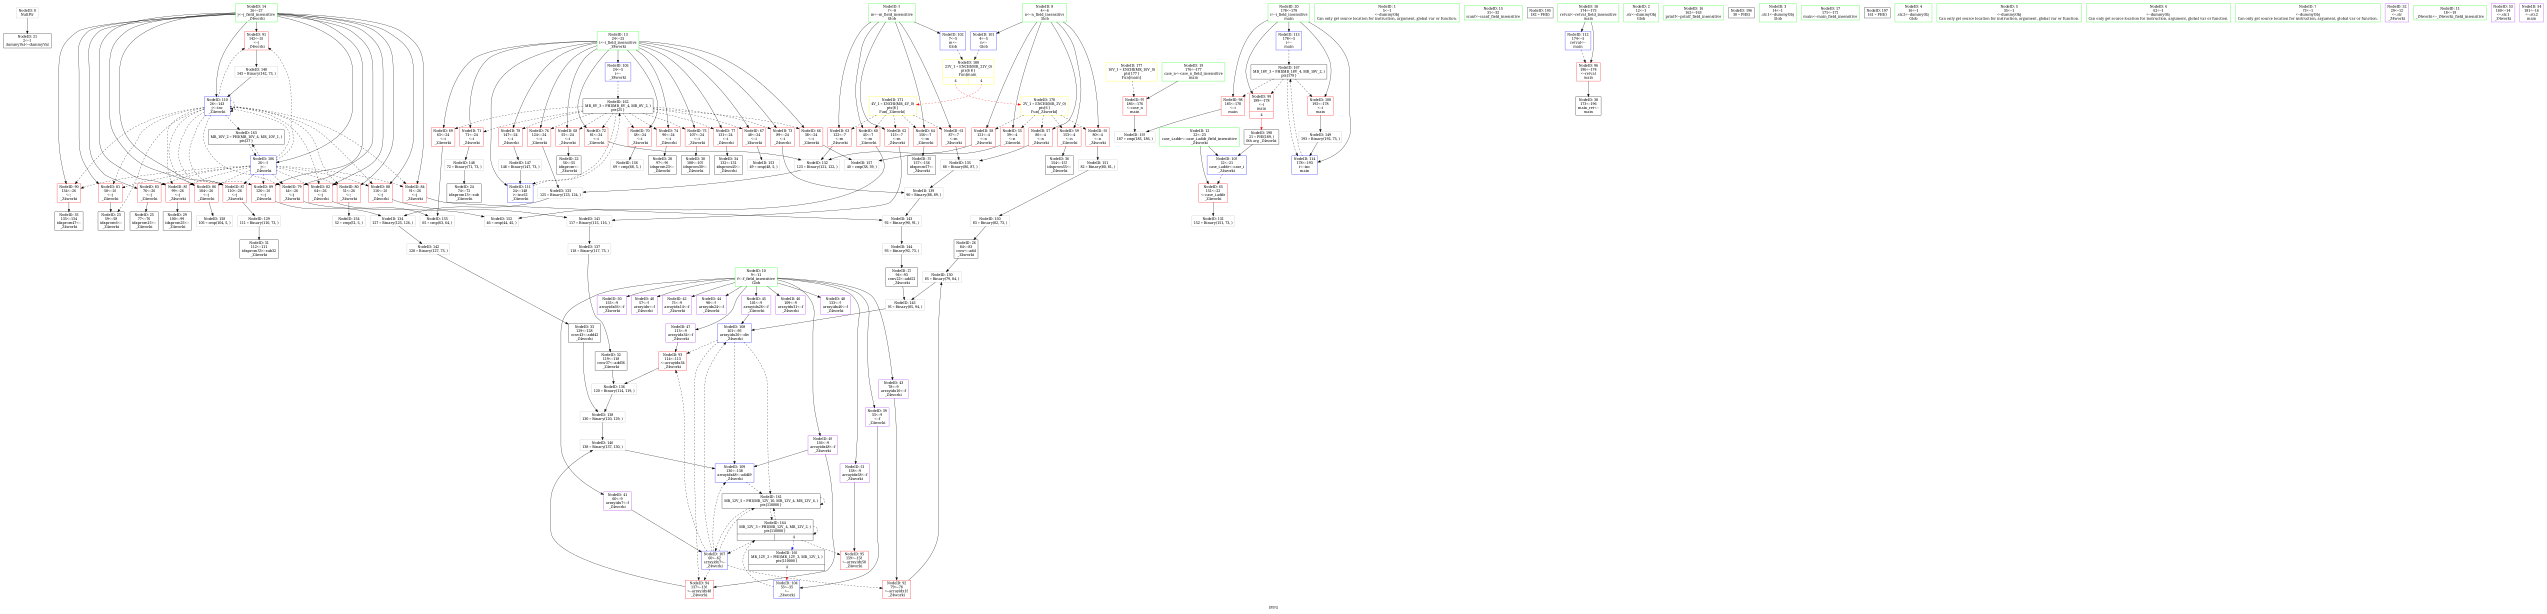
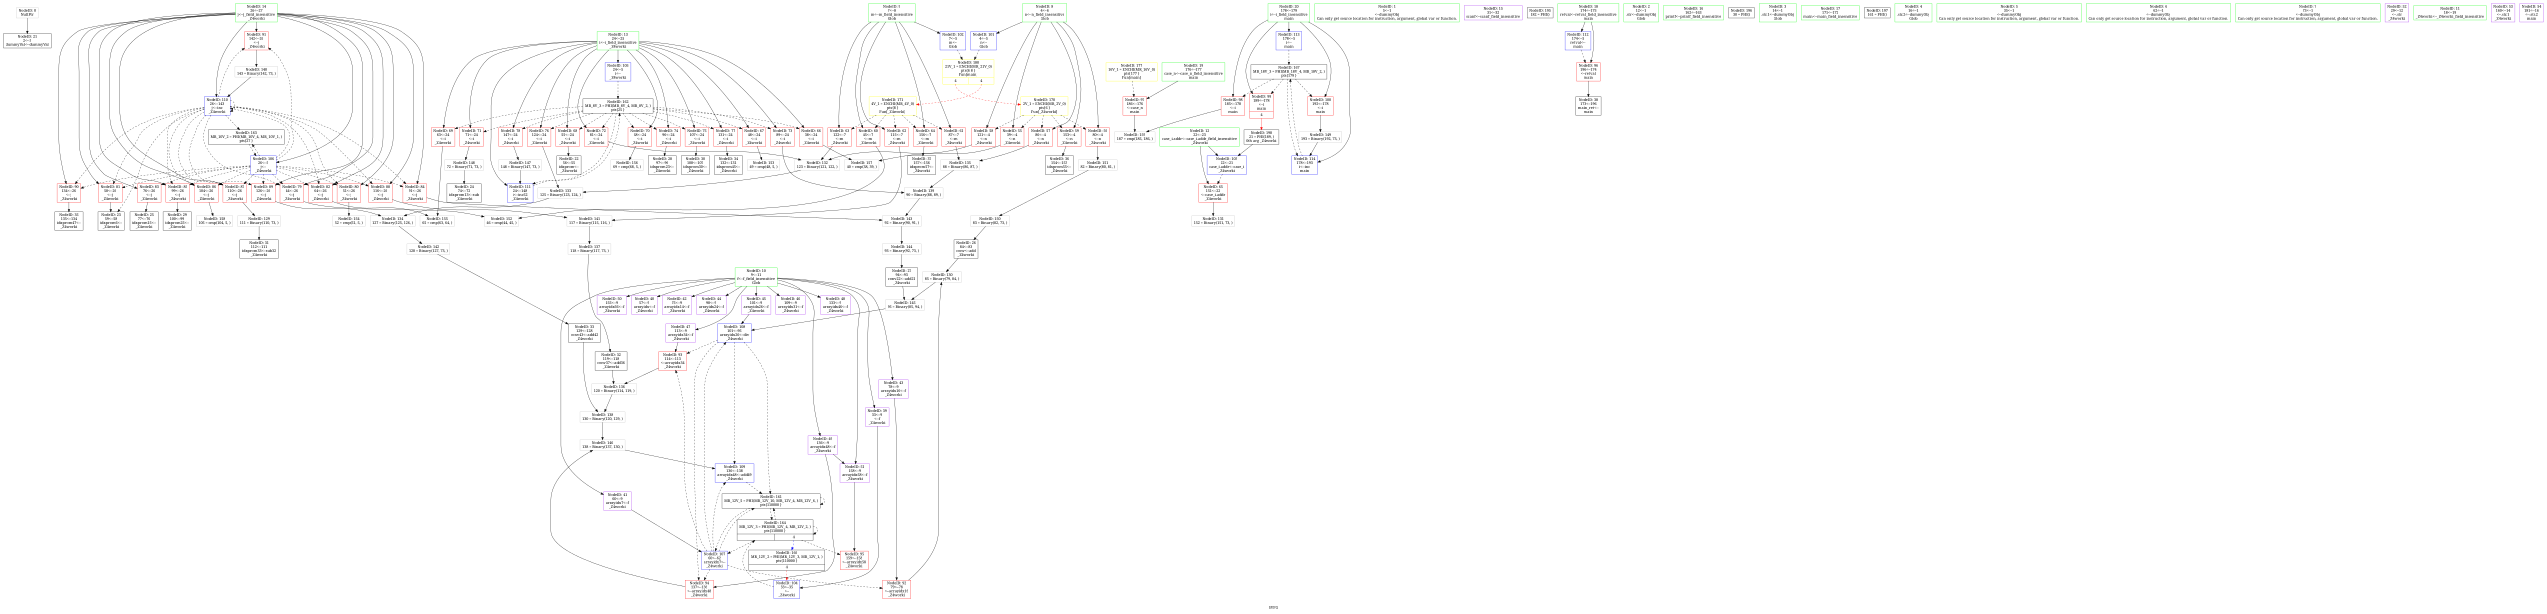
  digraph {
    fontname="Noto Serif"
    label=SVFG
    node [color=red fontname="Noto Serif" shape=record]
    edge [fontname="Noto Serif" style=solid]
    n1 [color=grey label="{NodeID: 0\nNullPtr}"]
    n2 [color=black label="{NodeID: 21\n2\<--3\ndummyVal\<--dummyVal\n}"]
    n3 [color=yellow label="{NodeID: 180\n21V_1 = ENCHI(MR_21V_0)\npts\{6 8 \}\nFun[main]|{<s0>4|<s1>4}}" style=double]
    n4 [color=yellow label="{NodeID: 170\n2V_1 = ENCHI(MR_2V_0)\npts\{6 \}\nFun[_Z4worki]}" style=double]
    n5 [color=yellow label="{NodeID: 171\n4V_1 = ENCHI(MR_4V_0)\npts\{8 \}\nFun[_Z4worki]}" style=double]
    n6 [label="{NodeID: 56\n80\<--4\n\<--n\n_Z4worki\n}"]
    n7 [label="{NodeID: 57\n86\<--4\n\<--n\n_Z4worki\n}"]
    n8 [label="{NodeID: 58\n121\<--4\n\<--n\n_Z4worki\n}"]
    n9 [label="{NodeID: 59\n153\<--4\n\<--n\n_Z4worki\n}"]
    n10 [label="{NodeID: 55\n39\<--4\n\<--n\n_Z4worki\n}"]
    n11 [label="{NodeID: 60\n45\<--7\n\<--m\n_Z4worki\n}"]
    n12 [label="{NodeID: 61\n87\<--7\n\<--m\n_Z4worki\n}"]
    n13 [label="{NodeID: 62\n115\<--7\n\<--m\n_Z4worki\n}"]
    n14 [label="{NodeID: 63\n122\<--7\n\<--m\n_Z4worki\n}"]
    n15 [label="{NodeID: 64\n156\<--7\n\<--m\n_Z4worki\n}"]
    n16 [color=grey label="{NodeID: 151\n82 = Binary(80, 81, )\n}"]
    n17 [color=grey label="{NodeID: 135\n88 = Binary(86, 87, )\n}"]
    n18 [color=grey label="{NodeID: 132\n123 = Binary(121, 122, )\n}"]
    n19 [color=black label="{NodeID: 36\n154\<--153\nidxprom55\<--\n_Z4worki\n}"]
    n20 [color=grey label="{NodeID: 157\n40 = cmp(38, 39, )\n}"]
    n21 [color=grey label="{NodeID: 152\n46 = cmp(44, 45, )\n}"]
    n22 [color=grey label="{NodeID: 141\n117 = Binary(115, 116, )\n}"]
    n23 [color=black label="{NodeID: 37\n157\<--156\nidxprom57\<--\n_Z4worki\n}"]
    n24 [label="{NodeID: 97\n186\<--176\n\<--case_n\nmain\n}"]
    n25 [color=grey label="{NodeID: 159\n187 = cmp(185, 186, )\n}"]
    n26 [color=green label="{NodeID: 14\n26\<--27\nj\<--j_field_insensitive\n_Z4worki\n}"]
    n27 [label="{NodeID: 79\n44\<--26\n\<--j\n_Z4worki\n}"]
    n28 [label="{NodeID: 80\n51\<--26\n\<--j\n_Z4worki\n}"]
    n29 [label="{NodeID: 81\n58\<--26\n\<--j\n_Z4worki\n}"]
    n30 [label="{NodeID: 82\n64\<--26\n\<--j\n_Z4worki\n}"]
    n31 [label="{NodeID: 83\n76\<--26\n\<--j\n_Z4worki\n}"]
    n32 [label="{NodeID: 84\n91\<--26\n\<--j\n_Z4worki\n}"]
    n33 [label="{NodeID: 85\n99\<--26\n\<--j\n_Z4worki\n}"]
    n34 [label="{NodeID: 86\n104\<--26\n\<--j\n_Z4worki\n}"]
    n35 [label="{NodeID: 87\n110\<--26\n\<--j\n_Z4worki\n}"]
    n36 [label="{NodeID: 88\n116\<--26\n\<--j\n_Z4worki\n}"]
    n37 [label="{NodeID: 89\n126\<--26\n\<--j\n_Z4worki\n}"]
    n38 [label="{NodeID: 90\n134\<--26\n\<--j\n_Z4worki\n}"]
    n39 [label="{NodeID: 91\n142\<--26\n\<--j\n_Z4worki\n}"]
    n40 [color=blue label="{NodeID: 106\n26\<--5\nj\<--\n_Z4worki\n}"]
    n41 [color=blue label="{NodeID: 110\n26\<--143\nj\<--inc\n_Z4worki\n}"]
    n42 [color=grey label="{NodeID: 154\n52 = cmp(51, 5, )\n}"]
    n43 [color=black label="{NodeID: 23\n59\<--58\nidxprom6\<--\n_Z4worki\n}"]
    n44 [color=grey label="{NodeID: 155\n65 = cmp(63, 64, )\n}"]
    n45 [color=black label="{NodeID: 25\n77\<--76\nidxprom15\<--\n_Z4worki\n}"]
    n46 [color=grey label="{NodeID: 143\n92 = Binary(90, 91, )\n}"]
    n47 [color=black label="{NodeID: 29\n100\<--99\nidxprom25\<--\n_Z4worki\n}"]
    n48 [color=grey label="{NodeID: 158\n105 = cmp(104, 5, )\n}"]
    n49 [color=grey label="{NodeID: 129\n111 = Binary(110, 73, )\n}"]
    n50 [color=grey label="{NodeID: 134\n127 = Binary(125, 126, )\n}"]
    n51 [color=black label="{NodeID: 35\n135\<--134\nidxprom47\<--\n_Z4worki\n}"]
    n52 [color=grey label="{NodeID: 140\n143 = Binary(142, 73, )\n}"]
    n53 [color=black label="{NodeID: 163\nMR_10V_2 = PHI(MR_10V_4, MR_10V_1, )\npts\{27 \}\n}"]
    n54 [color=grey label="{NodeID: 144\n93 = Binary(92, 73, )\n}"]
    n55 [color=black label="{NodeID: 31\n112\<--111\nidxprom33\<--sub32\n_Z4worki\n}"]
    n56 [color=grey label="{NodeID: 137\n118 = Binary(117, 73, )\n}"]
    n57 [color=grey label="{NodeID: 142\n128 = Binary(127, 73, )\n}"]
    n58 [color=blue label="{NodeID: 111\n24\<--148\ni\<--inc52\n_Z4worki\n}"]
    n59 [color=black label="{NodeID: 162\nMR_8V_3 = PHI(MR_8V_4, MR_8V_2, )\npts\{25 \}\n}"]
    n60 [label="{NodeID: 70\n68\<--24\n\<--i\n_Z4worki\n}"]
    n61 [label="{NodeID: 71\n71\<--24\n\<--i\n_Z4worki\n}"]
    n62 [label="{NodeID: 72\n81\<--24\n\<--i\n_Z4worki\n}"]
    n63 [label="{NodeID: 73\n89\<--24\n\<--i\n_Z4worki\n}"]
    n64 [label="{NodeID: 74\n96\<--24\n\<--i\n_Z4worki\n}"]
    n65 [label="{NodeID: 75\n107\<--24\n\<--i\n_Z4worki\n}"]
    n66 [label="{NodeID: 76\n124\<--24\n\<--i\n_Z4worki\n}"]
    n67 [label="{NodeID: 77\n131\<--24\n\<--i\n_Z4worki\n}"]
    n68 [label="{NodeID: 78\n147\<--24\n\<--i\n_Z4worki\n}"]
    n69 [label="{NodeID: 66\n38\<--24\n\<--i\n_Z4worki\n}"]
    n70 [label="{NodeID: 67\n48\<--24\n\<--i\n_Z4worki\n}"]
    n71 [label="{NodeID: 68\n55\<--24\n\<--i\n_Z4worki\n}"]
    n72 [label="{NodeID: 69\n63\<--24\n\<--i\n_Z4worki\n}"]
    n73 [color=grey label="{NodeID: 156\n69 = cmp(68, 5, )\n}"]
    n74 [color=grey label="{NodeID: 148\n72 = Binary(71, 73, )\n}"]
    n75 [color=grey label="{NodeID: 139\n90 = Binary(88, 89, )\n}"]
    n76 [color=black label="{NodeID: 28\n97\<--96\nidxprom23\<--\n_Z4worki\n}"]
    n77 [color=black label="{NodeID: 30\n108\<--107\nidxprom30\<--\n_Z4worki\n}"]
    n78 [color=grey label="{NodeID: 133\n125 = Binary(123, 124, )\n}"]
    n79 [color=black label="{NodeID: 34\n132\<--131\nidxprom45\<--\n_Z4worki\n}"]
    n80 [color=grey label="{NodeID: 147\n148 = Binary(147, 73, )\n}"]
    n81 [color=grey label="{NodeID: 153\n49 = cmp(48, 5, )\n}"]
    n82 [color=black label="{NodeID: 22\n56\<--55\nidxprom\<--\n_Z4worki\n}"]
    n83 [color=purple label="{NodeID: 42\n75\<--9\narrayidx14\<--f\n_Z4worki\n}"]
    n84 [color=black label="{NodeID: 27\n94\<--93\nconv22\<--add21\n_Z4worki\n}"]
    n85 [color=grey label="{NodeID: 150\n83 = Binary(82, 73, )\n}"]
    n86 [color=black label="{NodeID: 26\n84\<--83\nconv\<--add\n_Z4worki\n}"]
    n87 [color=black label="{NodeID: 167\nMR_18V_3 = PHI(MR_18V_4, MR_18V_2, )\npts\{179 \}\n}"]
    n88 [label="{NodeID: 98\n185\<--178\n\<--i\nmain\n}"]
    n89 [label="{NodeID: 99\n189\<--178\n\<--i\nmain\n|{<s0>4}}"]
    n90 [label="{NodeID: 100\n192\<--178\n\<--i\nmain\n}"]
    n91 [color=blue label="{NodeID: 114\n178\<--193\ni\<--inc\nmain\n}"]
    n92 [color=black label="{NodeID: 198\n21 = PHI(189, )\n0th arg _Z4worki }"]
    n93 [color=grey label="{NodeID: 149\n193 = Binary(192, 73, )\n}"]
    n94 [color=blue label="{NodeID: 103\n22\<--21\ncase_i.addr\<--case_i\n_Z4worki\n}"]
    n95 [color=green label="{NodeID: 1\n5\<--1\n\<--dummyObj\nCan only get source location for instruction, argument, global var or function.}"]
-   n96 [color=green label="{NodeID: 15\n31\<--32\nscanf\<--scanf_field_insensitive\n}"]
+   n96 [color=purple label="{NodeID: 15\n31\<--32\nscanf\<--scanf_field_insensitive\n}"]
    n97 [color=black label="{NodeID: 195\n182 = PHI()\n}"]
    n98 [color=blue label="{NodeID: 112\n174\<--5\nretval\<--\nmain\n}"]
    n99 [label="{NodeID: 96\n196\<--174\n\<--retval\nmain\n}"]
    n100 [color=black label="{NodeID: 38\n173\<--196\nmain_ret\<--\nmain\n}"]
    n101 [color=purple label="{NodeID: 43\n78\<--9\narrayidx16\<--f\n_Z4worki\n}"]
    n102 [label="{NodeID: 92\n79\<--78\n\<--arrayidx16\n_Z4worki\n}"]
    n103 [color=grey label="{NodeID: 130\n85 = Binary(79, 84, )\n}"]
    n104 [color=grey label="{NodeID: 145\n95 = Binary(85, 94, )\n}"]
    n105 [color=black label="{NodeID: 24\n74\<--72\nidxprom13\<--sub\n_Z4worki\n}"]
    n106 [color=green label="{NodeID: 2\n12\<--1\n.str\<--dummyObj\nGlob }"]
    n107 [label="{NodeID: 65\n151\<--22\n\<--case_i.addr\n_Z4worki\n}"]
    n108 [color=green label="{NodeID: 16\n162\<--163\nprintf\<--printf_field_insensitive\n}"]
    n109 [color=black label="{NodeID: 196\n30 = PHI()\n}"]
    n110 [color=blue label="{NodeID: 113\n178\<--5\ni\<--\nmain\n}"]
    n111 [color=purple label="{NodeID: 44\n98\<--9\narrayidx24\<--f\n_Z4worki\n}"]
    n112 [color=black label="{NodeID: 32\n119\<--118\nconv37\<--add36\n_Z4worki\n}"]
    n113 [color=grey label="{NodeID: 136\n120 = Binary(114, 119, )\n}"]
    n114 [color=green label="{NodeID: 3\n14\<--1\n.str.1\<--dummyObj\nGlob }"]
    n115 [color=green label="{NodeID: 17\n171\<--172\nmain\<--main_field_insensitive\n}"]
    n116 [color=black label="{NodeID: 197\n161 = PHI()\n}"]
    n117 [color=purple label="{NodeID: 45\n101\<--9\narrayidx26\<--f\n_Z4worki\n}"]
    n118 [color=blue label="{NodeID: 108\n101\<--95\narrayidx26\<--div\n_Z4worki\n}"]
    n119 [label="{NodeID: 93\n114\<--113\n\<--arrayidx34\n_Z4worki\n}"]
    n120 [label="{NodeID: 94\n137\<--136\n\<--arrayidx48\n_Z4worki\n}"]
    n121 [color=blue label="{NodeID: 109\n136\<--138\narrayidx48\<--add49\n_Z4worki\n}"]
    n122 [color=black label="{NodeID: 161\nMR_12V_5 = PHI(MR_12V_10, MR_12V_4, MR_12V_6, )\npts\{110000 \}\n}"]
    n123 [color=grey label="{NodeID: 146\n138 = Binary(137, 130, )\n}"]
    n124 [color=black label="{NodeID: 164\nMR_12V_3 = PHI(MR_12V_4, MR_12V_2, )\npts\{110000 \}\n|{|<s4>4}}"]
    n125 [color=blue label="{NodeID: 107\n60\<--62\narrayidx7\<--\n_Z4worki\n}"]
    n126 [color=black label="{NodeID: 33\n129\<--128\nconv43\<--add42\n_Z4worki\n}"]
    n127 [color=grey label="{NodeID: 138\n130 = Binary(120, 129, )\n}"]
    n128 [color=green label="{NodeID: 4\n16\<--1\n.str.2\<--dummyObj\nGlob }"]
    n129 [color=blue label="{NodeID: 101\n4\<--5\nn\<--\nGlob }"]
    n130 [color=green label="{NodeID: 18\n174\<--175\nretval\<--retval_field_insensitive\nmain\n}"]
    n131 [color=grey label="{NodeID: 131\n152 = Binary(151, 73, )\n}"]
    n132 [color=purple label="{NodeID: 46\n109\<--9\narrayidx31\<--f\n_Z4worki\n}"]
    n133 [color=green label="{NodeID: 5\n35\<--1\n\<--dummyObj\nCan only get source location for instruction, argument, global var or function.}"]
    n134 [color=blue label="{NodeID: 102\n7\<--5\nm\<--\nGlob }"]
    n135 [color=green label="{NodeID: 19\n176\<--177\ncase_n\<--case_n_field_insensitive\nmain\n}"]
    n136 [color=purple label="{NodeID: 47\n113\<--9\narrayidx34\<--f\n_Z4worki\n}"]
    n137 [color=green label="{NodeID: 6\n62\<--1\n\<--dummyObj\nCan only get source location for instruction, argument, global var or function.}"]
    n138 [color=green label="{NodeID: 20\n178\<--179\ni\<--i_field_insensitive\nmain\n}"]
    n139 [color=purple label="{NodeID: 48\n133\<--9\narrayidx46\<--f\n_Z4worki\n}"]
    n140 [color=green label="{NodeID: 7\n73\<--1\n\<--dummyObj\nCan only get source location for instruction, argument, global var or function.}"]
    n141 [color=blue label="{NodeID: 104\n33\<--35\n\<--\n_Z4worki\n}"]
    n142 [label="{NodeID: 95\n159\<--158\n\<--arrayidx58\n_Z4worki\n}"]
    n143 [color=black label="{NodeID: 166\nMR_12V_2 = PHI(MR_12V_3, MR_12V_1, )\npts\{110000 \}\n|{<s0>4}}"]
    n144 [color=purple label="{NodeID: 49\n136\<--9\narrayidx48\<--f\n_Z4worki\n}"]
    n145 [color=green label="{NodeID: 8\n4\<--6\nn\<--n_field_insensitive\nGlob }"]
    n146 [color=blue label="{NodeID: 105\n24\<--5\ni\<--\n_Z4worki\n}"]
    n147 [color=purple label="{NodeID: 50\n155\<--9\narrayidx56\<--f\n_Z4worki\n}"]
    n148 [color=green label="{NodeID: 9\n7\<--8\nm\<--m_field_insensitive\nGlob }"]
    n149 [color=purple label="{NodeID: 51\n158\<--9\narrayidx58\<--f\n_Z4worki\n}"]
    n150 [color=green label="{NodeID: 10\n9\<--11\nf\<--f_field_insensitive\nGlob }"]
    n151 [color=purple label="{NodeID: 39\n33\<--9\n\<--f\n_Z4worki\n}"]
    n152 [color=purple label="{NodeID: 40\n57\<--9\narrayidx\<--f\n_Z4worki\n}"]
    n153 [color=purple label="{NodeID: 41\n60\<--9\narrayidx7\<--f\n_Z4worki\n}"]
    n154 [color=purple label="{NodeID: 52\n29\<--12\n\<--.str\n_Z4worki\n}"]
    n155 [color=yellow label="{NodeID: 177\n16V_1 = ENCHI(MR_16V_0)\npts\{177 \}\nFun[main]}" style=double]
    n156 [color=green label="{NodeID: 11\n18\<--19\n_Z4worki\<--_Z4worki_field_insensitive\n}"]
    n157 [color=purple label="{NodeID: 53\n160\<--14\n\<--.str.1\n_Z4worki\n}"]
    n158 [color=green label="{NodeID: 12\n22\<--23\ncase_i.addr\<--case_i.addr_field_insensitive\n_Z4worki\n}"]
    n159 [color=purple label="{NodeID: 54\n181\<--16\n\<--.str.2\nmain\n}"]
    n160 [color=green label="{NodeID: 13\n24\<--25\ni\<--i_field_insensitive\n_Z4worki\n}"]
    n1 -> n2
    n3 -> n4 [color=red style=dashed tailport=s0]
    n3 -> n5 [color=red style=dashed tailport=s1]
    n4 -> n6 [style=dashed]
    n4 -> n7 [style=dashed]
    n4 -> n8 [style=dashed]
    n4 -> n9 [style=dashed]
    n4 -> n10 [style=dashed]
    n5 -> n11 [style=dashed]
    n5 -> n12 [style=dashed]
    n5 -> n13 [style=dashed]
    n5 -> n14 [style=dashed]
    n5 -> n15 [style=dashed]
    n6 -> n16
    n7 -> n17
    n8 -> n18
    n9 -> n19
    n10 -> n20
    n11 -> n21
    n12 -> n17
    n13 -> n22
    n14 -> n18
    n15 -> n23
    n16 -> n85
    n17 -> n75
    n18 -> n78
    n22 -> n56
    n24 -> n25
    n26 -> n27
    n26 -> n28
    n26 -> n29
    n26 -> n30
    n26 -> n31
    n26 -> n32
    n26 -> n33
    n26 -> n34
    n26 -> n35
    n26 -> n36
    n26 -> n37
    n26 -> n38
    n26 -> n39
    n26 -> n40
    n26 -> n41
    n27 -> n21
    n28 -> n42
    n29 -> n43
    n30 -> n44
    n31 -> n45
    n32 -> n46
    n33 -> n47
    n34 -> n48
    n35 -> n49
    n36 -> n22
    n37 -> n50
    n38 -> n51
    n39 -> n52
    n40 -> n27 [style=dashed]
    n40 -> n28 [style=dashed]
    n40 -> n29 [style=dashed]
    n40 -> n30 [style=dashed]
    n40 -> n31 [style=dashed]
    n40 -> n32 [style=dashed]
    n40 -> n33 [style=dashed]
    n40 -> n34 [style=dashed]
    n40 -> n35 [style=dashed]
    n40 -> n36 [style=dashed]
    n40 -> n37 [style=dashed]
    n40 -> n38 [style=dashed]
    n40 -> n39 [style=dashed]
    n40 -> n41 [style=dashed]
    n40 -> n53 [style=dashed]
    n41 -> n27 [style=dashed]
    n41 -> n28 [style=dashed]
    n41 -> n29 [style=dashed]
    n41 -> n30 [style=dashed]
    n41 -> n32 [style=dashed]
    n41 -> n33 [style=dashed]
    n41 -> n34 [style=dashed]
    n41 -> n35 [style=dashed]
    n41 -> n36 [style=dashed]
    n41 -> n37 [style=dashed]
    n41 -> n38 [style=dashed]
    n41 -> n39 [style=dashed]
    n41 -> n41 [style=dashed]
    n41 -> n43 [style=dashed]
    n41 -> n53 [style=dashed]
    n46 -> n54
    n49 -> n55
    n50 -> n57
    n52 -> n41
    n53 -> n40 [style=dashed]
    n54 -> n84
    n56 -> n112
    n57 -> n126
    n58 -> n59 [style=dashed]
    n59 -> n58 [style=dashed]
    n59 -> n60 [style=dashed]
    n59 -> n61 [style=dashed]
    n59 -> n62 [style=dashed]
    n59 -> n63 [style=dashed]
    n59 -> n64 [style=dashed]
    n59 -> n65 [style=dashed]
    n59 -> n66 [style=dashed]
    n59 -> n67 [style=dashed]
    n59 -> n68 [style=dashed]
    n59 -> n69 [style=dashed]
    n59 -> n70 [style=dashed]
    n59 -> n71 [style=dashed]
    n59 -> n72 [style=dashed]
    n60 -> n73
    n61 -> n74
    n62 -> n18
    n63 -> n75
    n64 -> n76
    n65 -> n77
    n66 -> n78
    n67 -> n79
    n68 -> n80
    n69 -> n20
    n70 -> n81
    n71 -> n82
    n72 -> n44
    n74 -> n105
    n75 -> n46
    n78 -> n50
    n80 -> n58
    n84 -> n104
    n85 -> n86
    n86 -> n103
    n87 -> n88 [style=dashed]
    n87 -> n89 [style=dashed]
    n87 -> n90 [style=dashed]
    n87 -> n91 [style=dashed]
    n88 -> n25
    n89 -> n92 [color=red tailport=s0]
    n90 -> n93
    n91 -> n87 [style=dashed]
    n92 -> n94
    n93 -> n91
    n94 -> n107 [style=dashed]
    n98 -> n99 [style=dashed]
    n99 -> n100
    n101 -> n102
    n102 -> n103
    n103 -> n104
    n104 -> n118
    n107 -> n131
    n110 -> n87 [style=dashed]
    n112 -> n113
    n113 -> n127
    n117 -> n118
    n118 -> n119 [style=dashed]
    n118 -> n120 [style=dashed]
    n118 -> n121 [style=dashed]
    n118 -> n122 [style=dashed]
    n119 -> n113
    n120 -> n123
    n121 -> n122 [style=dashed]
    n122 -> n122 [style=dashed]
    n122 -> n124 [style=dashed]
    n122 -> n125 [style=dashed]
    n123 -> n121
    n124 -> n122 [style=dashed]
    n124 -> n124 [style=dashed]
    n124 -> n125 [style=dashed]
    n124 -> n142 [style=dashed]
    n124 -> n143 [color=blue style=dashed tailport=s4]
    n125 -> n102 [style=dashed]
    n125 -> n118 [style=dashed]
    n125 -> n119 [style=dashed]
    n125 -> n120 [style=dashed]
    n125 -> n121 [style=dashed]
    n125 -> n122 [style=dashed]
    n126 -> n127
    n127 -> n123
    n129 -> n3 [style=dashed]
    n130 -> n98
    n130 -> n99
    n134 -> n3 [style=dashed]
    n135 -> n24
    n136 -> n119
    n138 -> n88
    n138 -> n89
    n138 -> n90
    n138 -> n91
    n138 -> n110
    n141 -> n124 [style=dashed]
    n143 -> n141 [color=red style=dashed tailport=s0]
    n144 -> n120
-   n144 -> n121
+   n144 -> n149
    n145 -> n6
    n145 -> n7
    n145 -> n8
    n145 -> n9
    n145 -> n10
    n145 -> n129
    n146 -> n59 [style=dashed]
    n148 -> n11
    n148 -> n12
    n148 -> n13
    n148 -> n14
    n148 -> n15
    n148 -> n134
    n149 -> n142
    n150 -> n83
    n150 -> n101
    n150 -> n111
    n150 -> n117
    n150 -> n132
    n150 -> n136
    n150 -> n139
    n150 -> n144
    n150 -> n147
    n150 -> n149
    n150 -> n151
    n150 -> n152
    n150 -> n153
    n151 -> n141
    n153 -> n125
    n155 -> n24 [style=dashed]
    n158 -> n94
    n158 -> n107
    n160 -> n58
    n160 -> n60
    n160 -> n61
    n160 -> n62
    n160 -> n63
    n160 -> n64
    n160 -> n65
    n160 -> n66
    n160 -> n67
    n160 -> n68
    n160 -> n69
    n160 -> n70
    n160 -> n71
    n160 -> n72
    n160 -> n146
  }
